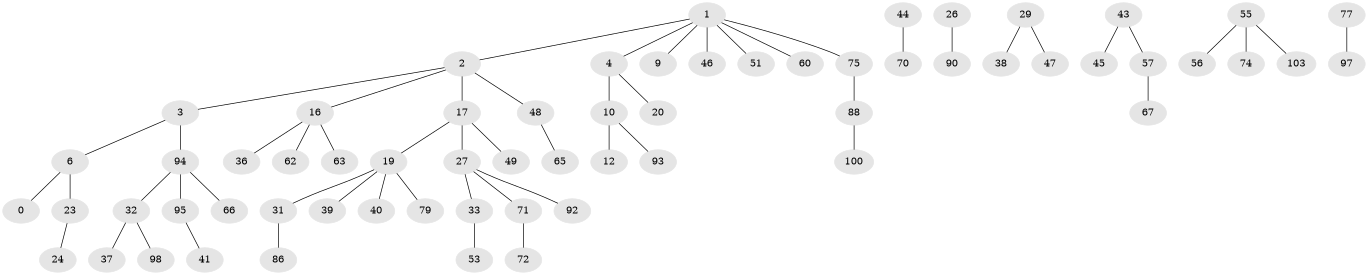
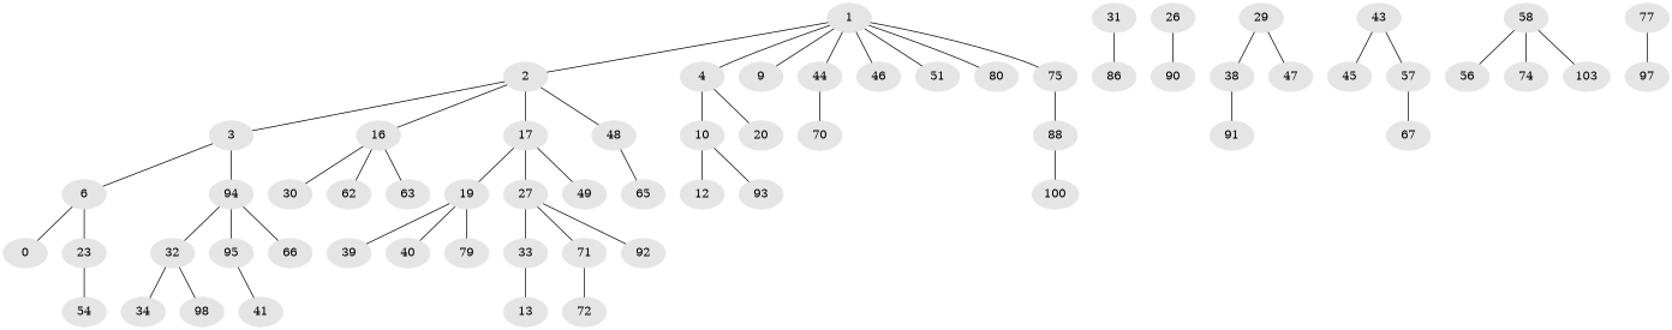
  graph {
    node [color=gray90 style=filled]
    1 [super="+15"]
    2 [super="+5"]
    4 [super="+58"]
    9
    44
    46
    51
-   60
+   60 [label=80]
    75 [super="+94"]
    3 [super="+7"]
    16 [super="+42"]
    17 [super="+28"]
    48 [super="+78"]
    10 [super="+11"]
    20
    70
    88 [super="+93"]
    6 [super="+96"]
    n19 [label=94 super="+85"]
-   30 [super="+82" label=36]
+   30 [super="+82"]
    62
    63
    19 [super="+22"]
    n24 [label=27 super="+25"]
    49
    65 [super="+95"]
    n27 [label=0 super="+80"]
    23 [super="+39"]
    32 [super="+59"]
    n30 [label=95 super="+81"]
    n31 [label=66 super="+97"]
    12 [super="+27"]
    n33 [label=93]
-   54 [label=24]
-   37
+   54
+   37 [label=34]
    98
    41 [super="+76"]
    31 [super="+50"]
    n39 [label=39]
    40
    79
    33
    71
    92
    26 [super="+102"]
    90
    29 [super="+69"]
    38
    47 [super="+66"]
    86
-   53
+   53 [label=13]
    72
+   91
    43 [super="+99"]
    45
    57 [super="+73"]
    67
-   55 [super="+84"]
+   55 [super="+84" label=58]
    56
    74
    103
    77 [super="+89"]
    n63 [label=97]
    100
    1 -- 2
    1 -- 4
    1 -- 9
+   1 -- 44
    1 -- 46
    1 -- 51
    1 -- 60
    1 -- 75
    2 -- 3
    2 -- 16
    2 -- 17
    2 -- 48
    4 -- 10
    4 -- 20
    44 -- 70
    75 -- 88
    3 -- 6
    3 -- n19
    16 -- 30
    16 -- 62
    16 -- 63
    17 -- 19
    17 -- n24
    17 -- 49
    48 -- 65
    10 -- 12
    10 -- n33
    88 -- 100
    6 -- n27
    6 -- 23
    n19 -- 32
    n19 -- n30
    n19 -- n31
-   19 -- 31
    19 -- n39
    19 -- 40
    19 -- 79
    n24 -- 33
    n24 -- 71
    n24 -- 92
    23 -- 54
    32 -- 37
    32 -- 98
    n30 -- 41
    31 -- 86
    33 -- 53
    71 -- 72
    26 -- 90
    29 -- 38
    29 -- 47
+   38 -- 91
    43 -- 45
    43 -- 57
    57 -- 67
    55 -- 56
    55 -- 74
    55 -- 103
    77 -- n63
  }
